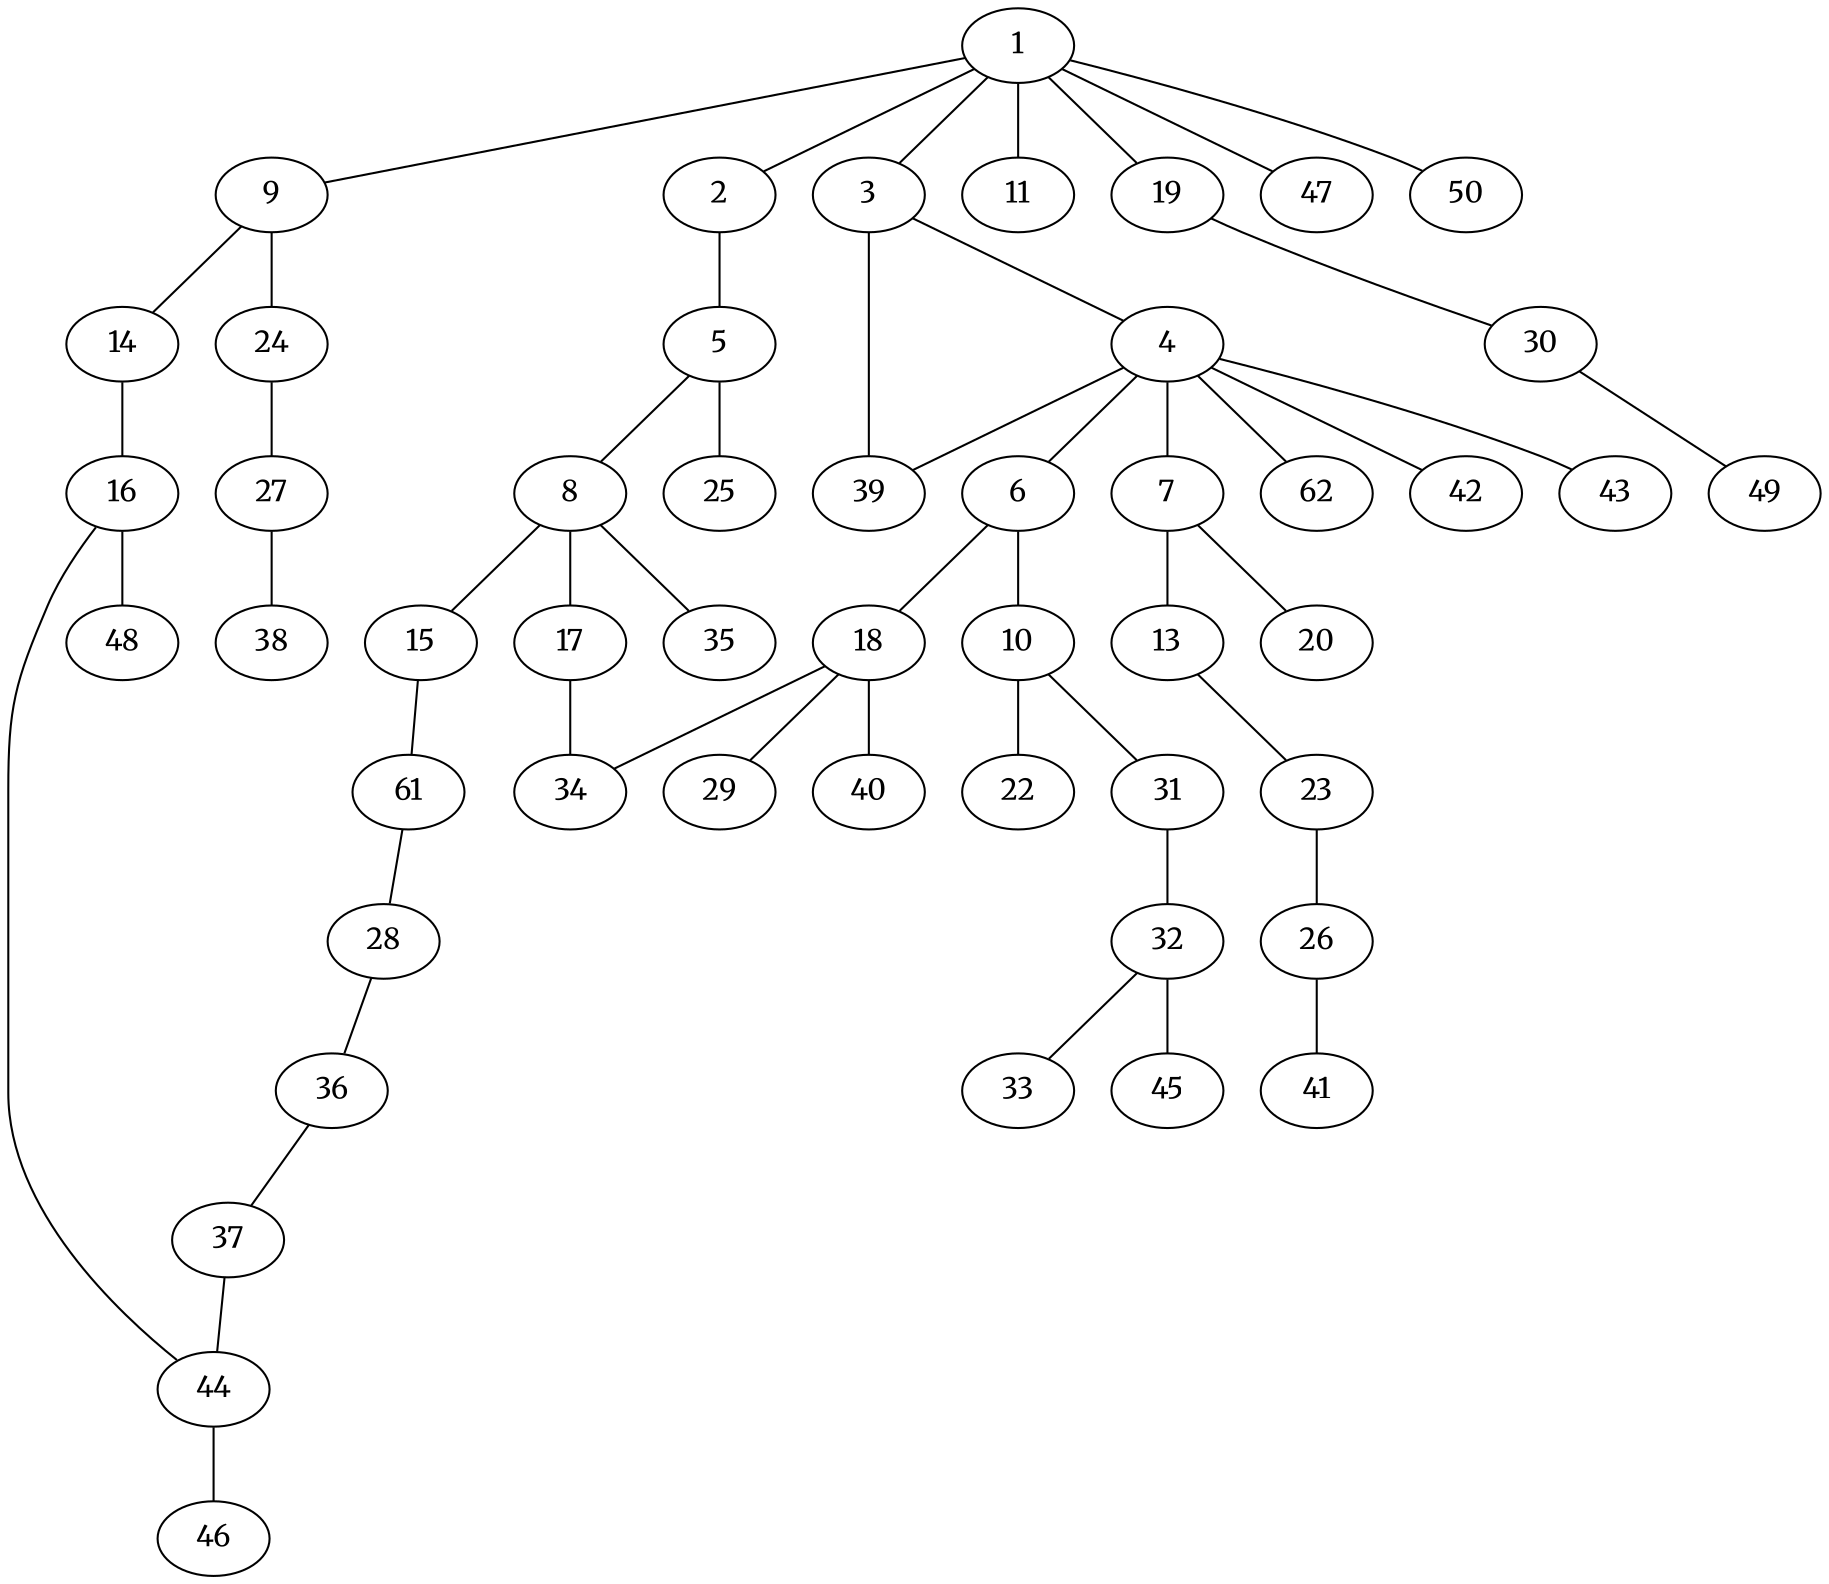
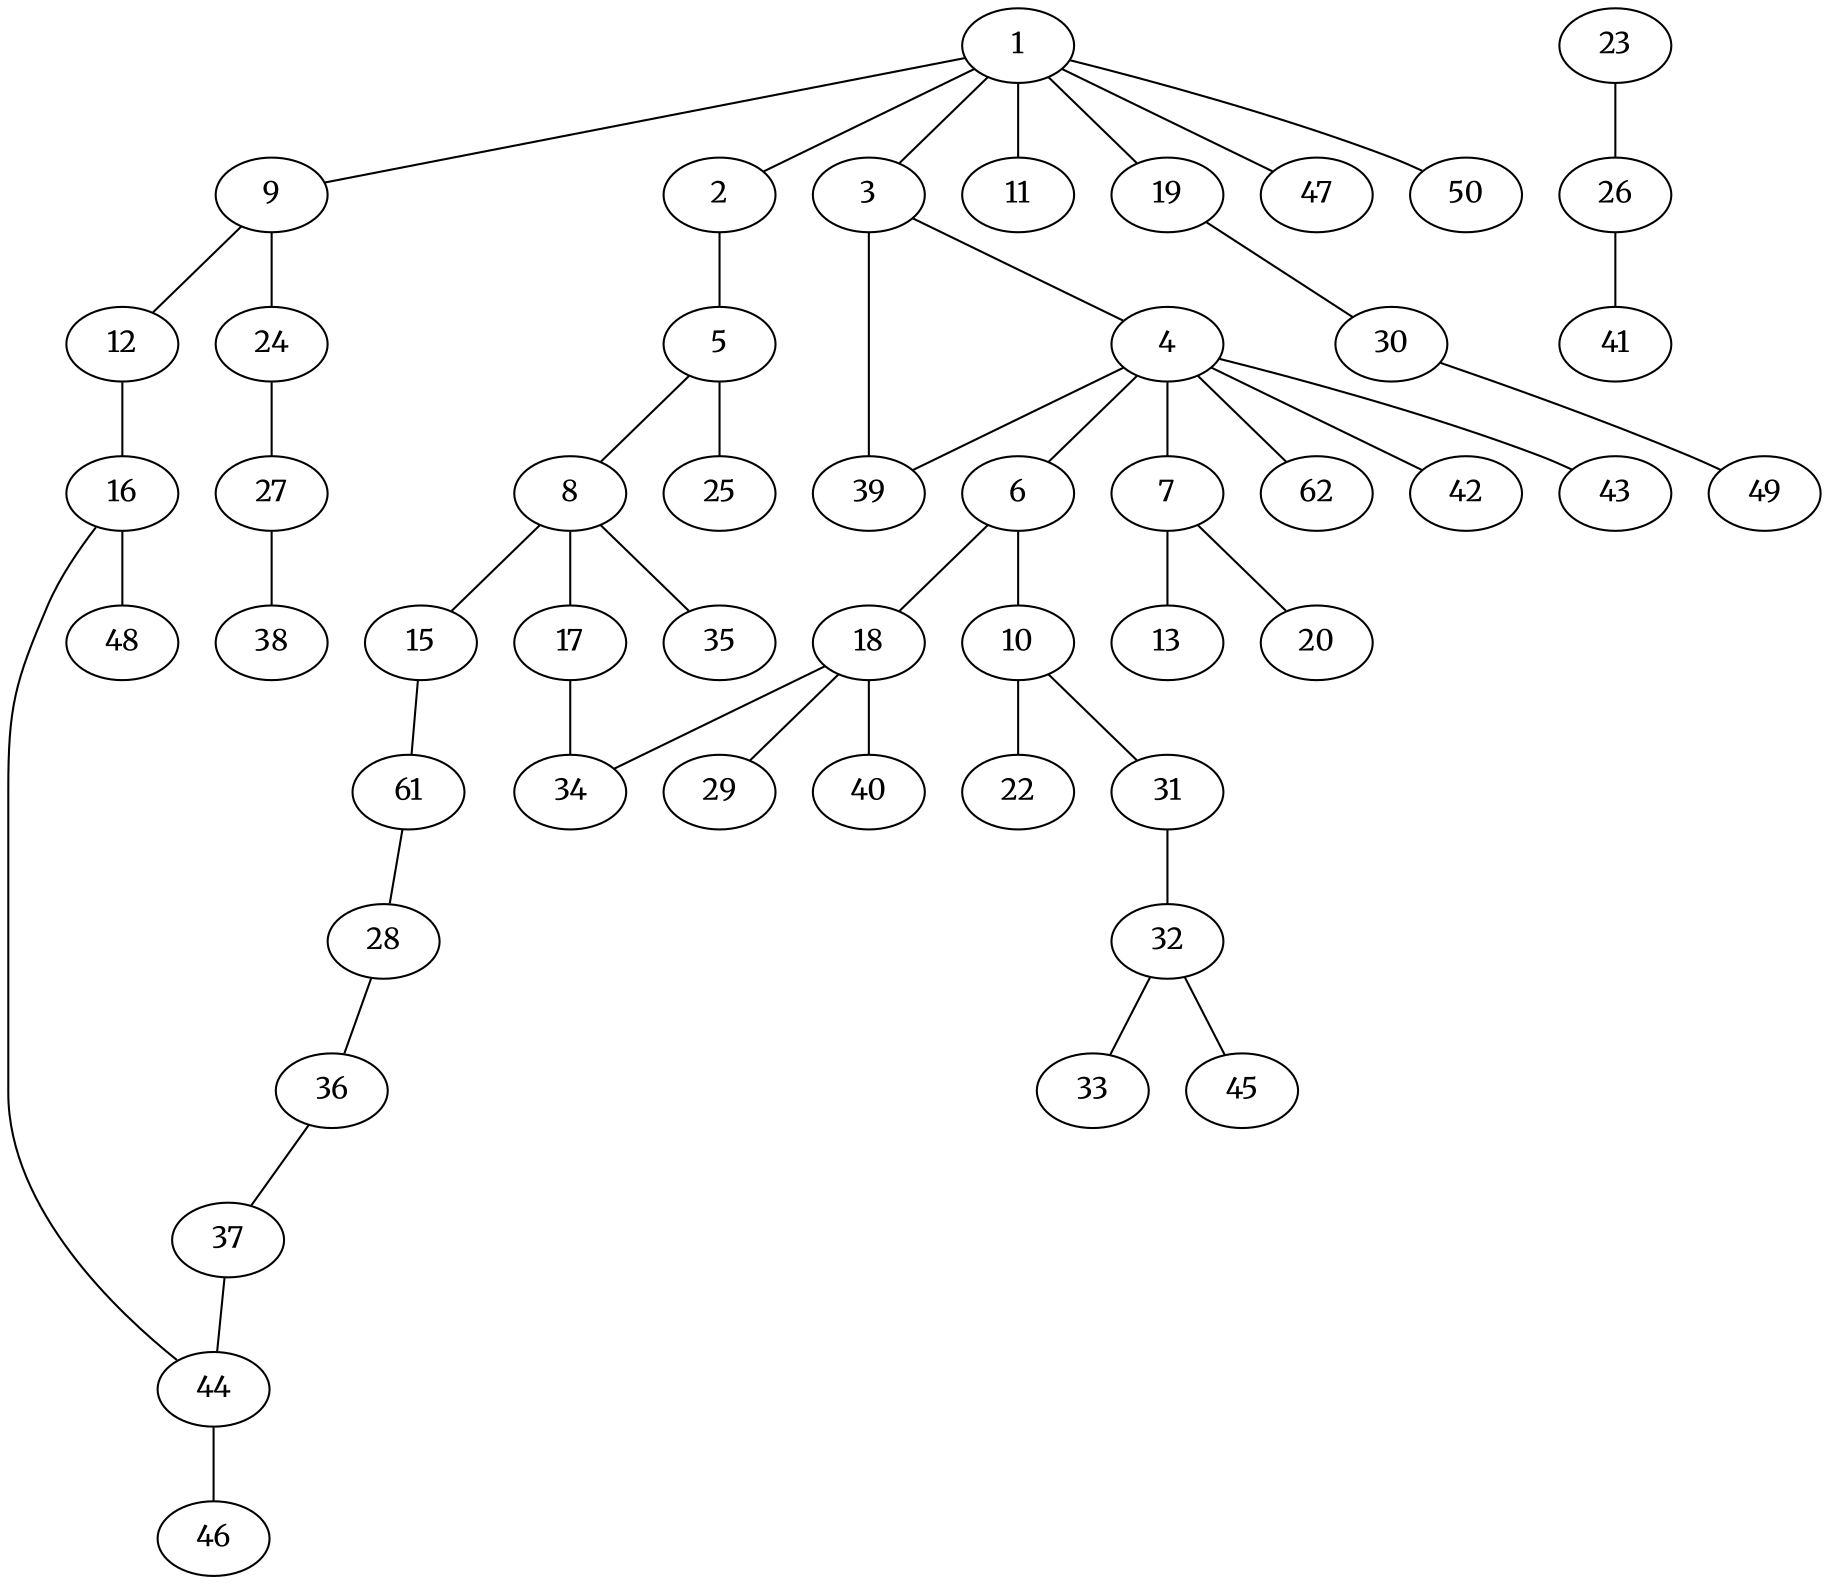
  graph {
    fontname=Merriweather
    node [fontname=Merriweather]
    edge [fontname=Merriweather]
    1
    2
    3
    9
    11
    19
    47
    50
    5
    4
    39
-   14
+   14 [label=12]
    24
    30
    8
    25
    6
    7
    n19 [label=62]
    42
    43
    16
    27
    49
    15
    17
    35
    10
    18
    13
    20
    22
    31
    34
    29
    40
    23
    n38 [label=61]
    32
    26
    28
    44
    48
    38
    33
    45
    41
    46
    36
    37
    1 -- 2
    1 -- 3
    1 -- 9
    1 -- 11
    1 -- 19
    1 -- 47
    1 -- 50
    2 -- 5
    3 -- 4
    3 -- 39
    9 -- 14
    9 -- 24
    19 -- 30
    5 -- 8
    5 -- 25
    4 -- 39
    4 -- 6
    4 -- 7
    4 -- n19
    4 -- 42
    4 -- 43
    14 -- 16
    24 -- 27
    30 -- 49
    8 -- 15
    8 -- 17
    8 -- 35
    6 -- 10
    6 -- 18
    7 -- 13
    7 -- 20
    16 -- 44
    16 -- 48
    27 -- 38
    15 -- n38
    17 -- 34
    10 -- 22
    10 -- 31
    18 -- 34
    18 -- 29
    18 -- 40
-   13 -- 23
    31 -- 32
    23 -- 26
    n38 -- 28
    32 -- 33
    32 -- 45
    26 -- 41
    28 -- 36
    44 -- 46
    36 -- 37
    37 -- 44
  }
